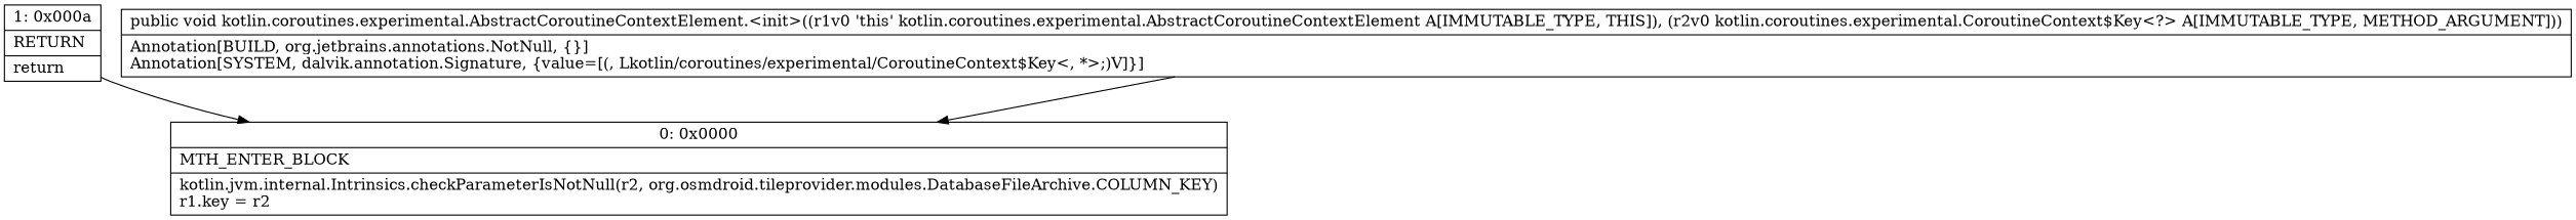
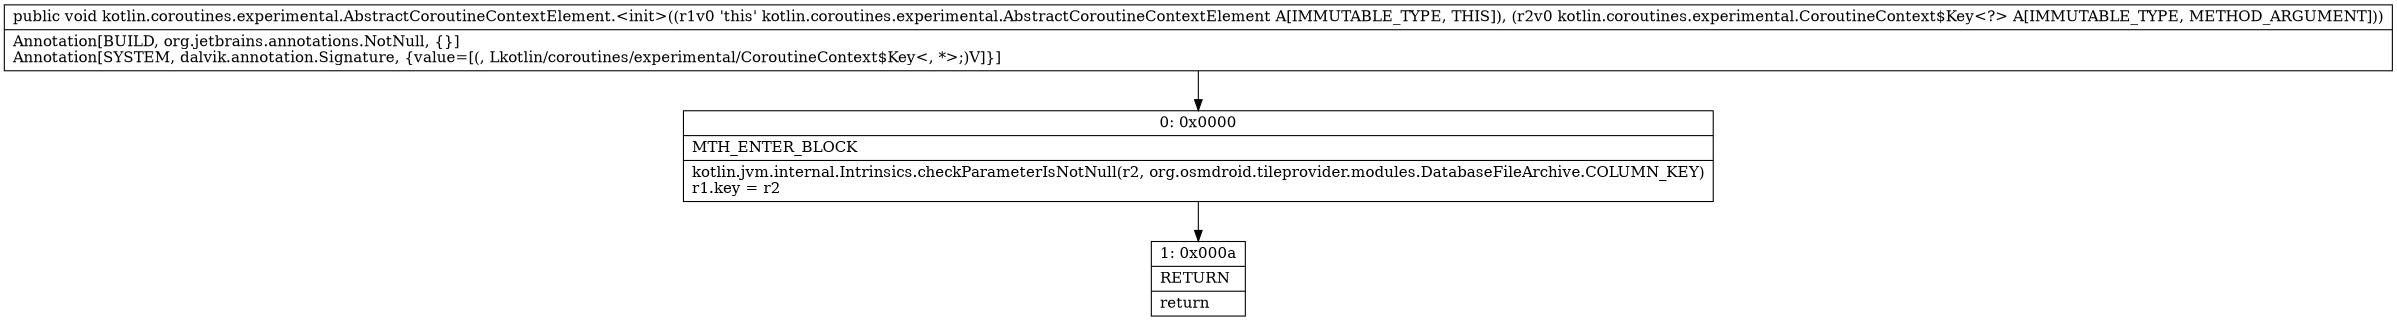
  digraph {
    node [shape=record]
    n1 [label="{0\:\ 0x0000|MTH_ENTER_BLOCK\l|kotlin.jvm.internal.Intrinsics.checkParameterIsNotNull(r2, org.osmdroid.tileprovider.modules.DatabaseFileArchive.COLUMN_KEY)\lr1.key = r2\l}"]
    n2 [label="{1\:\ 0x000a|RETURN\l|return\l}"]
    n3 [label="{public void kotlin.coroutines.experimental.AbstractCoroutineContextElement.\<init\>((r1v0 'this' kotlin.coroutines.experimental.AbstractCoroutineContextElement A[IMMUTABLE_TYPE, THIS]), (r2v0 kotlin.coroutines.experimental.CoroutineContext$Key\<?\> A[IMMUTABLE_TYPE, METHOD_ARGUMENT]))  | Annotation[BUILD, org.jetbrains.annotations.NotNull, \{\}]\lAnnotation[SYSTEM, dalvik.annotation.Signature, \{value=[(, Lkotlin\/coroutines\/experimental\/CoroutineContext$Key\<, *\>;)V]\}]\l}"]
-   n2 -> n1
+   n1 -> n2
    n3 -> n1
  }
